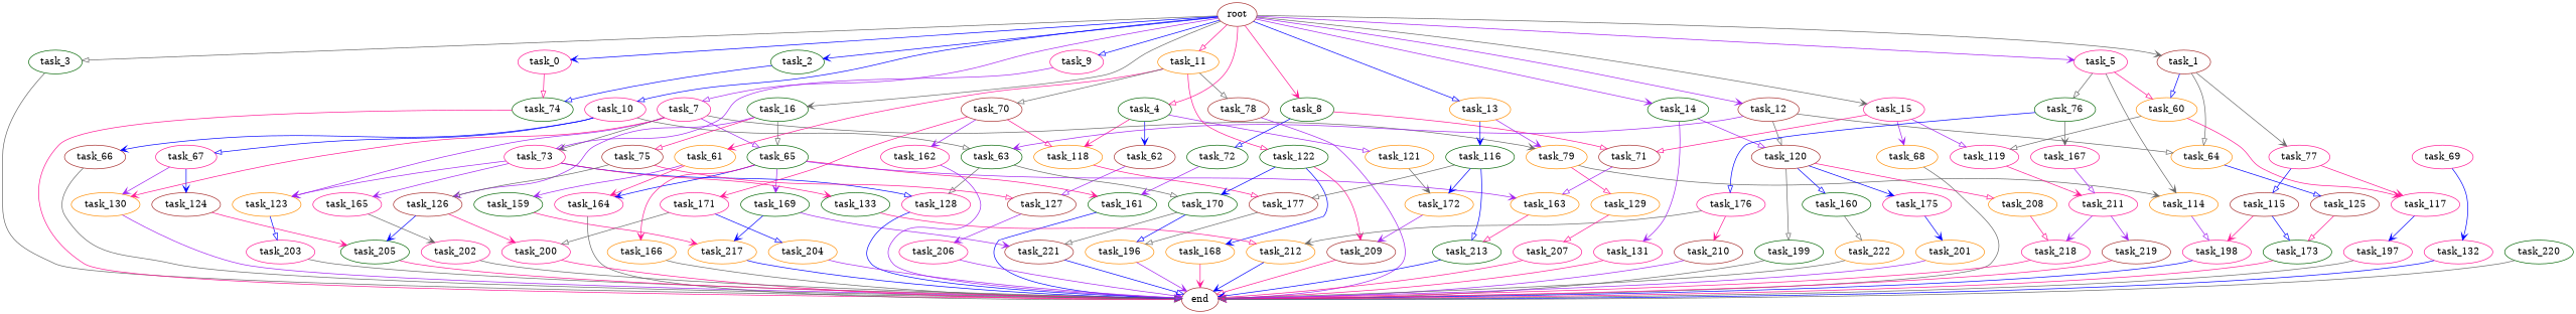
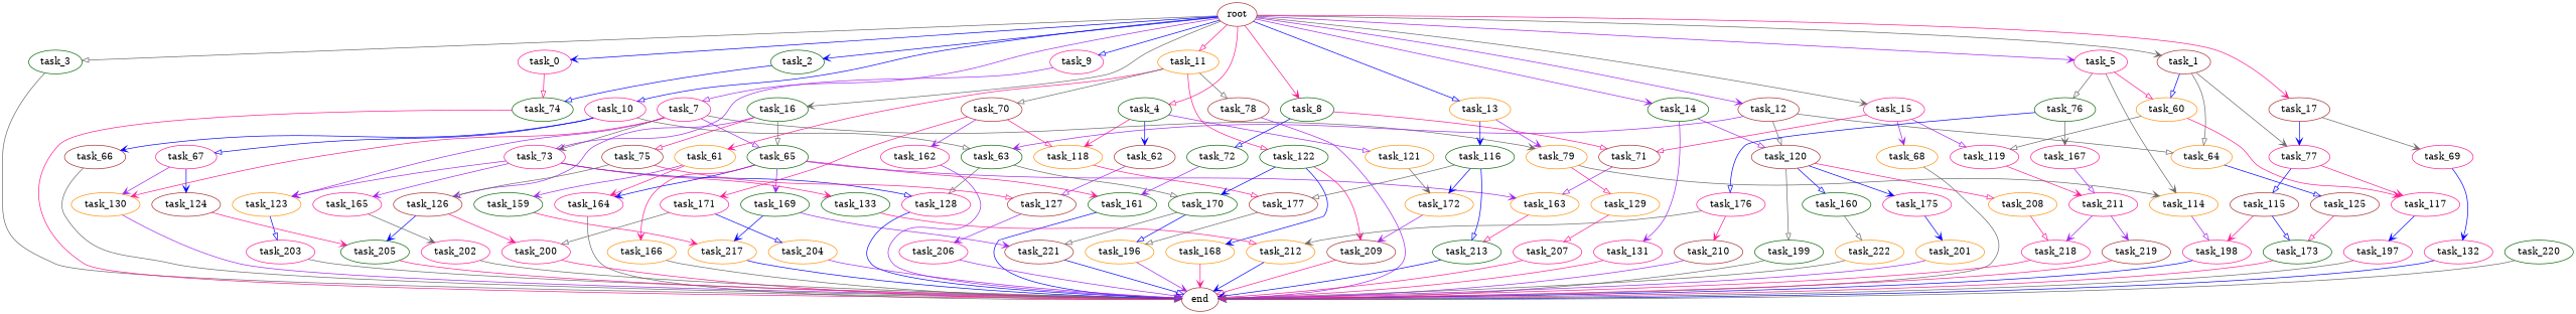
  digraph {
    node [color=deeppink]
    edge [arrowhead=onormal color=deeppink]
    root [color=brown]
    task_1 [color=brown]
    task_2 [color=darkgreen]
    task_3 [color=darkgreen]
    task_4 [color=darkgreen]
    task_5
    n7 [label=task_0]
    task_7
    task_8 [color=darkgreen]
    task_9
    task_10
    task_11 [color=darkorange]
    task_12 [color=brown]
    task_13 [color=darkorange]
    task_14 [color=darkgreen]
    task_15
    task_16 [color=darkgreen]
+   task_17 [color=brown]
    task_60 [color=darkorange]
    task_64 [color=darkorange]
    task_77
    task_74 [color=darkgreen]
    end [color=brown]
    task_62 [color=brown]
    task_118 [color=darkorange]
    task_121 [color=darkorange]
    task_76 [color=darkgreen]
    task_114 [color=darkorange]
    task_65 [color=darkgreen]
    task_73
    task_79 [color=darkorange]
    task_123 [color=darkorange]
    task_130 [color=darkorange]
    task_71 [color=brown]
    task_72 [color=darkgreen]
    task_63 [color=darkgreen]
    task_66 [color=brown]
    task_67
    task_61 [color=darkorange]
    task_70 [color=brown]
    task_78 [color=brown]
    task_122 [color=darkgreen]
    task_120 [color=brown]
    task_116 [color=darkgreen]
    task_131
    task_68 [color=darkorange]
    task_119
    task_75 [color=brown]
    task_126 [color=brown]
    task_69
    task_117
    task_125 [color=brown]
    task_115 [color=brown]
    task_127 [color=brown]
    task_177 [color=brown]
    task_172 [color=darkorange]
    task_167
    task_176
    task_198
    task_164
    task_161 [color=darkgreen]
    task_163 [color=darkorange]
    task_166 [color=darkorange]
    task_169 [color=darkgreen]
    task_128
    task_133 [color=darkgreen]
    task_165
    task_129 [color=darkorange]
    task_203
    task_170 [color=darkgreen]
    task_124 [color=brown]
    task_159 [color=darkgreen]
    task_162
    task_171
    task_168 [color=darkorange]
    task_209 [color=brown]
    task_160 [color=darkgreen]
    task_175
    task_199 [color=darkgreen]
    task_208 [color=darkorange]
    task_213 [color=darkgreen]
    task_211
    task_205 [color=darkgreen]
    task_200
    task_132
    task_197
    task_217 [color=darkorange]
    task_206
    task_221 [color=brown]
    task_196 [color=darkorange]
    task_173 [color=darkgreen]
    task_204 [color=darkorange]
    task_212 [color=darkorange]
    task_202
    task_210 [color=brown]
    task_207
    task_218
    task_219 [color=brown]
    task_222 [color=darkorange]
    task_201 [color=darkorange]
    task_220 [color=darkgreen]
    root -> task_1 [arrowhead=vee color=gray40]
    root -> task_2 [arrowhead=vee color=blue]
    root -> task_3 [color=gray40]
    root -> task_4
    root -> task_5 [arrowhead=vee color=purple]
    root -> n7 [arrowhead=vee color=blue]
    root -> task_7 [color=purple]
    root -> task_8 [arrowhead=vee]
    root -> task_9 [color=blue]
    root -> task_10 [color=blue]
    root -> task_11
    root -> task_12 [arrowhead=vee color=purple]
    root -> task_13 [color=blue]
    root -> task_14 [arrowhead=vee color=purple]
    root -> task_15 [arrowhead=vee color=gray40]
    root -> task_16 [arrowhead=vee color=gray40]
+   root -> task_17 [arrowhead=vee]
    task_1 -> task_60 [color=blue]
    task_1 -> task_64 [color=gray40]
    task_1 -> task_77 [arrowhead=vee color=gray40]
    task_2 -> task_74 [color=blue]
    task_3 -> end [color=gray40]
    task_4 -> task_62 [arrowhead=vee color=blue]
    task_4 -> task_118 [arrowhead=vee]
    task_4 -> task_121 [color=purple]
    task_5 -> task_60
    task_5 -> task_76 [color=gray40]
    task_5 -> task_114 [arrowhead=vee color=gray40]
    n7 -> task_74
    task_7 -> task_65 [color=purple]
    task_7 -> task_73 [arrowhead=vee color=gray40]
    task_7 -> task_79 [arrowhead=vee color=gray40]
    task_7 -> task_123 [arrowhead=vee color=purple]
    task_7 -> task_130 [arrowhead=vee]
    task_8 -> task_71
    task_8 -> task_72 [color=blue]
    task_9 -> task_73 [color=purple]
    task_10 -> task_63 [color=gray40]
    task_10 -> task_66 [arrowhead=vee color=blue]
    task_10 -> task_67 [color=blue]
    task_11 -> task_61 [arrowhead=vee]
    task_11 -> task_70 [color=gray40]
    task_11 -> task_78 [color=gray40]
    task_11 -> task_122
    task_12 -> task_64 [color=gray40]
    task_12 -> task_63 [arrowhead=vee color=purple]
    task_12 -> task_120 [color=gray40]
    task_13 -> task_79 [arrowhead=vee color=purple]
    task_13 -> task_116 [arrowhead=vee color=blue]
    task_14 -> task_120 [color=purple]
    task_14 -> task_131 [arrowhead=vee color=purple]
    task_15 -> task_71
    task_15 -> task_68 [arrowhead=vee color=purple]
    task_15 -> task_119 [color=purple]
    task_16 -> task_65 [color=gray40]
    task_16 -> task_75
    task_16 -> task_126 [arrowhead=vee color=purple]
+   task_17 -> task_77 [arrowhead=vee color=blue]
+   task_17 -> task_69 [arrowhead=vee color=gray40]
    task_60 -> task_119 [color=gray40]
    task_60 -> task_117 [arrowhead=vee]
    task_64 -> task_125 [color=blue]
    task_77 -> task_117 [arrowhead=vee]
    task_77 -> task_115 [color=blue]
    task_74 -> end
    task_62 -> task_127 [color=purple]
    task_118 -> task_177
    task_121 -> task_172 [arrowhead=vee color=gray40]
    task_76 -> task_167 [arrowhead=vee color=gray40]
    task_76 -> task_176 [color=blue]
    task_114 -> task_198 [color=purple]
    task_65 -> task_164 [arrowhead=vee color=blue]
    task_65 -> task_161 [arrowhead=vee]
    task_65 -> task_163 [arrowhead=vee color=purple]
    task_65 -> task_166 [arrowhead=vee]
    task_65 -> task_169 [arrowhead=vee color=purple]
    task_73 -> task_123 [arrowhead=vee color=purple]
    task_73 -> task_128 [color=blue]
    task_73 -> task_133 [arrowhead=vee]
    task_73 -> task_165 [arrowhead=vee color=purple]
    task_79 -> task_114 [arrowhead=vee color=gray40]
    task_79 -> task_129
    task_123 -> task_203 [color=blue]
    task_130 -> end [color=purple]
    task_71 -> task_163 [color=purple]
    task_72 -> task_161 [arrowhead=vee color=purple]
    task_63 -> task_128 [color=gray40]
    task_63 -> task_170 [color=gray40]
    task_66 -> end [color=gray40]
    task_67 -> task_130 [arrowhead=vee color=purple]
    task_67 -> task_124 [arrowhead=vee color=blue]
    task_61 -> task_164 [arrowhead=vee]
    task_61 -> task_159 [arrowhead=vee color=purple]
    task_70 -> task_118
    task_70 -> task_162 [arrowhead=vee color=purple]
    task_70 -> task_171 [arrowhead=vee]
    task_78 -> end [color=purple]
    task_122 -> task_170 [arrowhead=vee color=blue]
    task_122 -> task_168 [arrowhead=vee color=blue]
    task_122 -> task_209 [arrowhead=vee]
    task_120 -> task_160 [color=blue]
    task_120 -> task_175 [arrowhead=vee color=blue]
    task_120 -> task_199 [color=gray40]
    task_120 -> task_208
    task_116 -> task_177 [color=gray40]
    task_116 -> task_172 [arrowhead=vee color=blue]
    task_116 -> task_213 [color=blue]
    task_131 -> end
    task_68 -> end [color=gray40]
    task_119 -> task_211 [arrowhead=vee]
    task_75 -> task_126 [color=gray40]
    task_75 -> task_127
    task_126 -> task_205 [arrowhead=vee color=blue]
    task_126 -> task_200 [arrowhead=vee]
    task_69 -> task_132 [arrowhead=vee color=blue]
    task_117 -> task_197 [arrowhead=vee color=blue]
    task_125 -> task_173
    task_115 -> task_198 [arrowhead=vee]
    task_115 -> task_173 [color=blue]
    task_127 -> task_206 [arrowhead=vee color=purple]
    task_177 -> task_196 [color=gray40]
    task_172 -> task_209 [arrowhead=vee color=purple]
    task_167 -> task_211 [color=purple]
    task_176 -> task_212 [arrowhead=vee color=gray40]
    task_176 -> task_210 [arrowhead=vee]
    task_198 -> end [arrowhead=vee color=blue]
    task_164 -> end [arrowhead=vee color=gray40]
    task_161 -> end [color=blue]
    task_163 -> task_213
    task_166 -> end [color=gray40]
    task_169 -> task_217 [arrowhead=vee color=blue]
    task_169 -> task_221 [arrowhead=vee color=purple]
    task_128 -> end [color=blue]
    task_133 -> task_212
    task_165 -> task_202 [arrowhead=vee color=gray40]
    task_129 -> task_207
    task_203 -> end [color=gray40]
    task_170 -> task_221 [color=gray40]
    task_170 -> task_196 [color=blue]
    task_124 -> task_205 [arrowhead=vee]
    task_159 -> task_217 [arrowhead=vee]
    task_162 -> end [color=purple]
    task_171 -> task_200 [color=gray40]
    task_171 -> task_204 [color=blue]
    task_168 -> end [arrowhead=vee]
    task_209 -> end
    task_160 -> task_222 [color=gray40]
    task_175 -> task_201 [arrowhead=vee color=blue]
    task_199 -> end [color=gray40]
    task_208 -> task_218
    task_213 -> end [arrowhead=vee color=blue]
    task_211 -> task_218 [arrowhead=vee color=purple]
    task_211 -> task_219 [arrowhead=vee color=purple]
    task_205 -> end
    task_200 -> end
    task_132 -> end [color=blue]
    task_197 -> end [arrowhead=vee color=gray40]
    task_217 -> end [color=blue]
    task_206 -> end [arrowhead=vee color=purple]
    task_221 -> end [color=blue]
    task_196 -> end [arrowhead=vee color=purple]
    task_173 -> end
    task_204 -> end [arrowhead=vee color=purple]
    task_212 -> end [arrowhead=vee color=blue]
    task_202 -> end [color=gray40]
    task_210 -> end [arrowhead=vee color=purple]
    task_207 -> end
    task_218 -> end [arrowhead=vee]
    task_219 -> end [arrowhead=vee]
    task_222 -> end [color=gray40]
    task_201 -> end [color=purple]
    task_220 -> end [color=gray40]
  }
